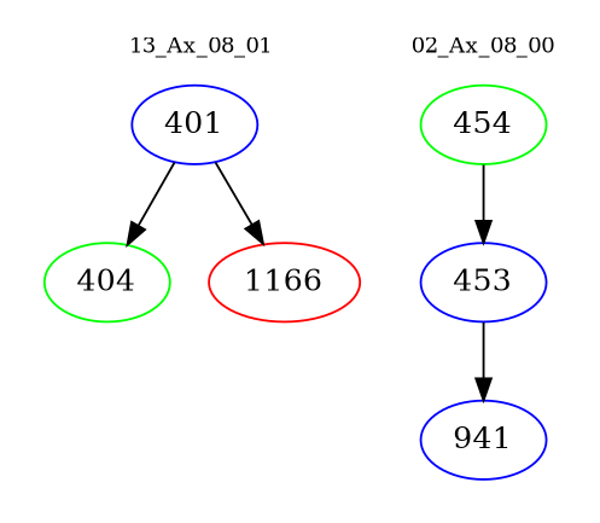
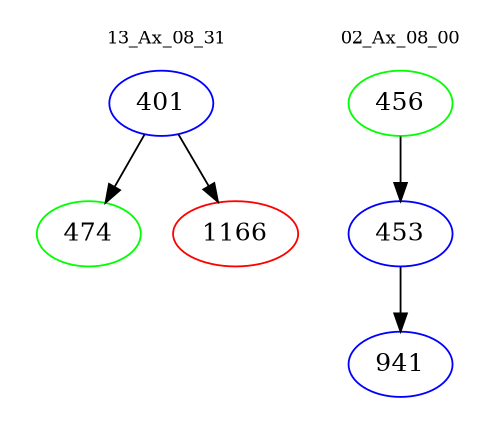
  digraph {
    node [color=blue]
    edge [color=black]
-   n1 [color=green label=404]
+   n1 [color=green label=474]
    n2 [label=401]
    n3 [color=red label=1166]
-   n4 [color=green label=454]
+   n4 [color=green label=456]
    n5 [label=453]
    n6 [label=941]
    subgraph cluster_1 {
      color=white
      fontsize=10
-     label="13_Ax_08_01"
+     label="13_Ax_08_31"
      n1
      n2
      n3
    }
    subgraph cluster_2 {
      color=white
      fontsize=10
      label="02_Ax_08_00"
      n4
      n5
      n6
    }
    n2 -> n1
    n2 -> n3
    n4 -> n5
    n5 -> n6
  }
